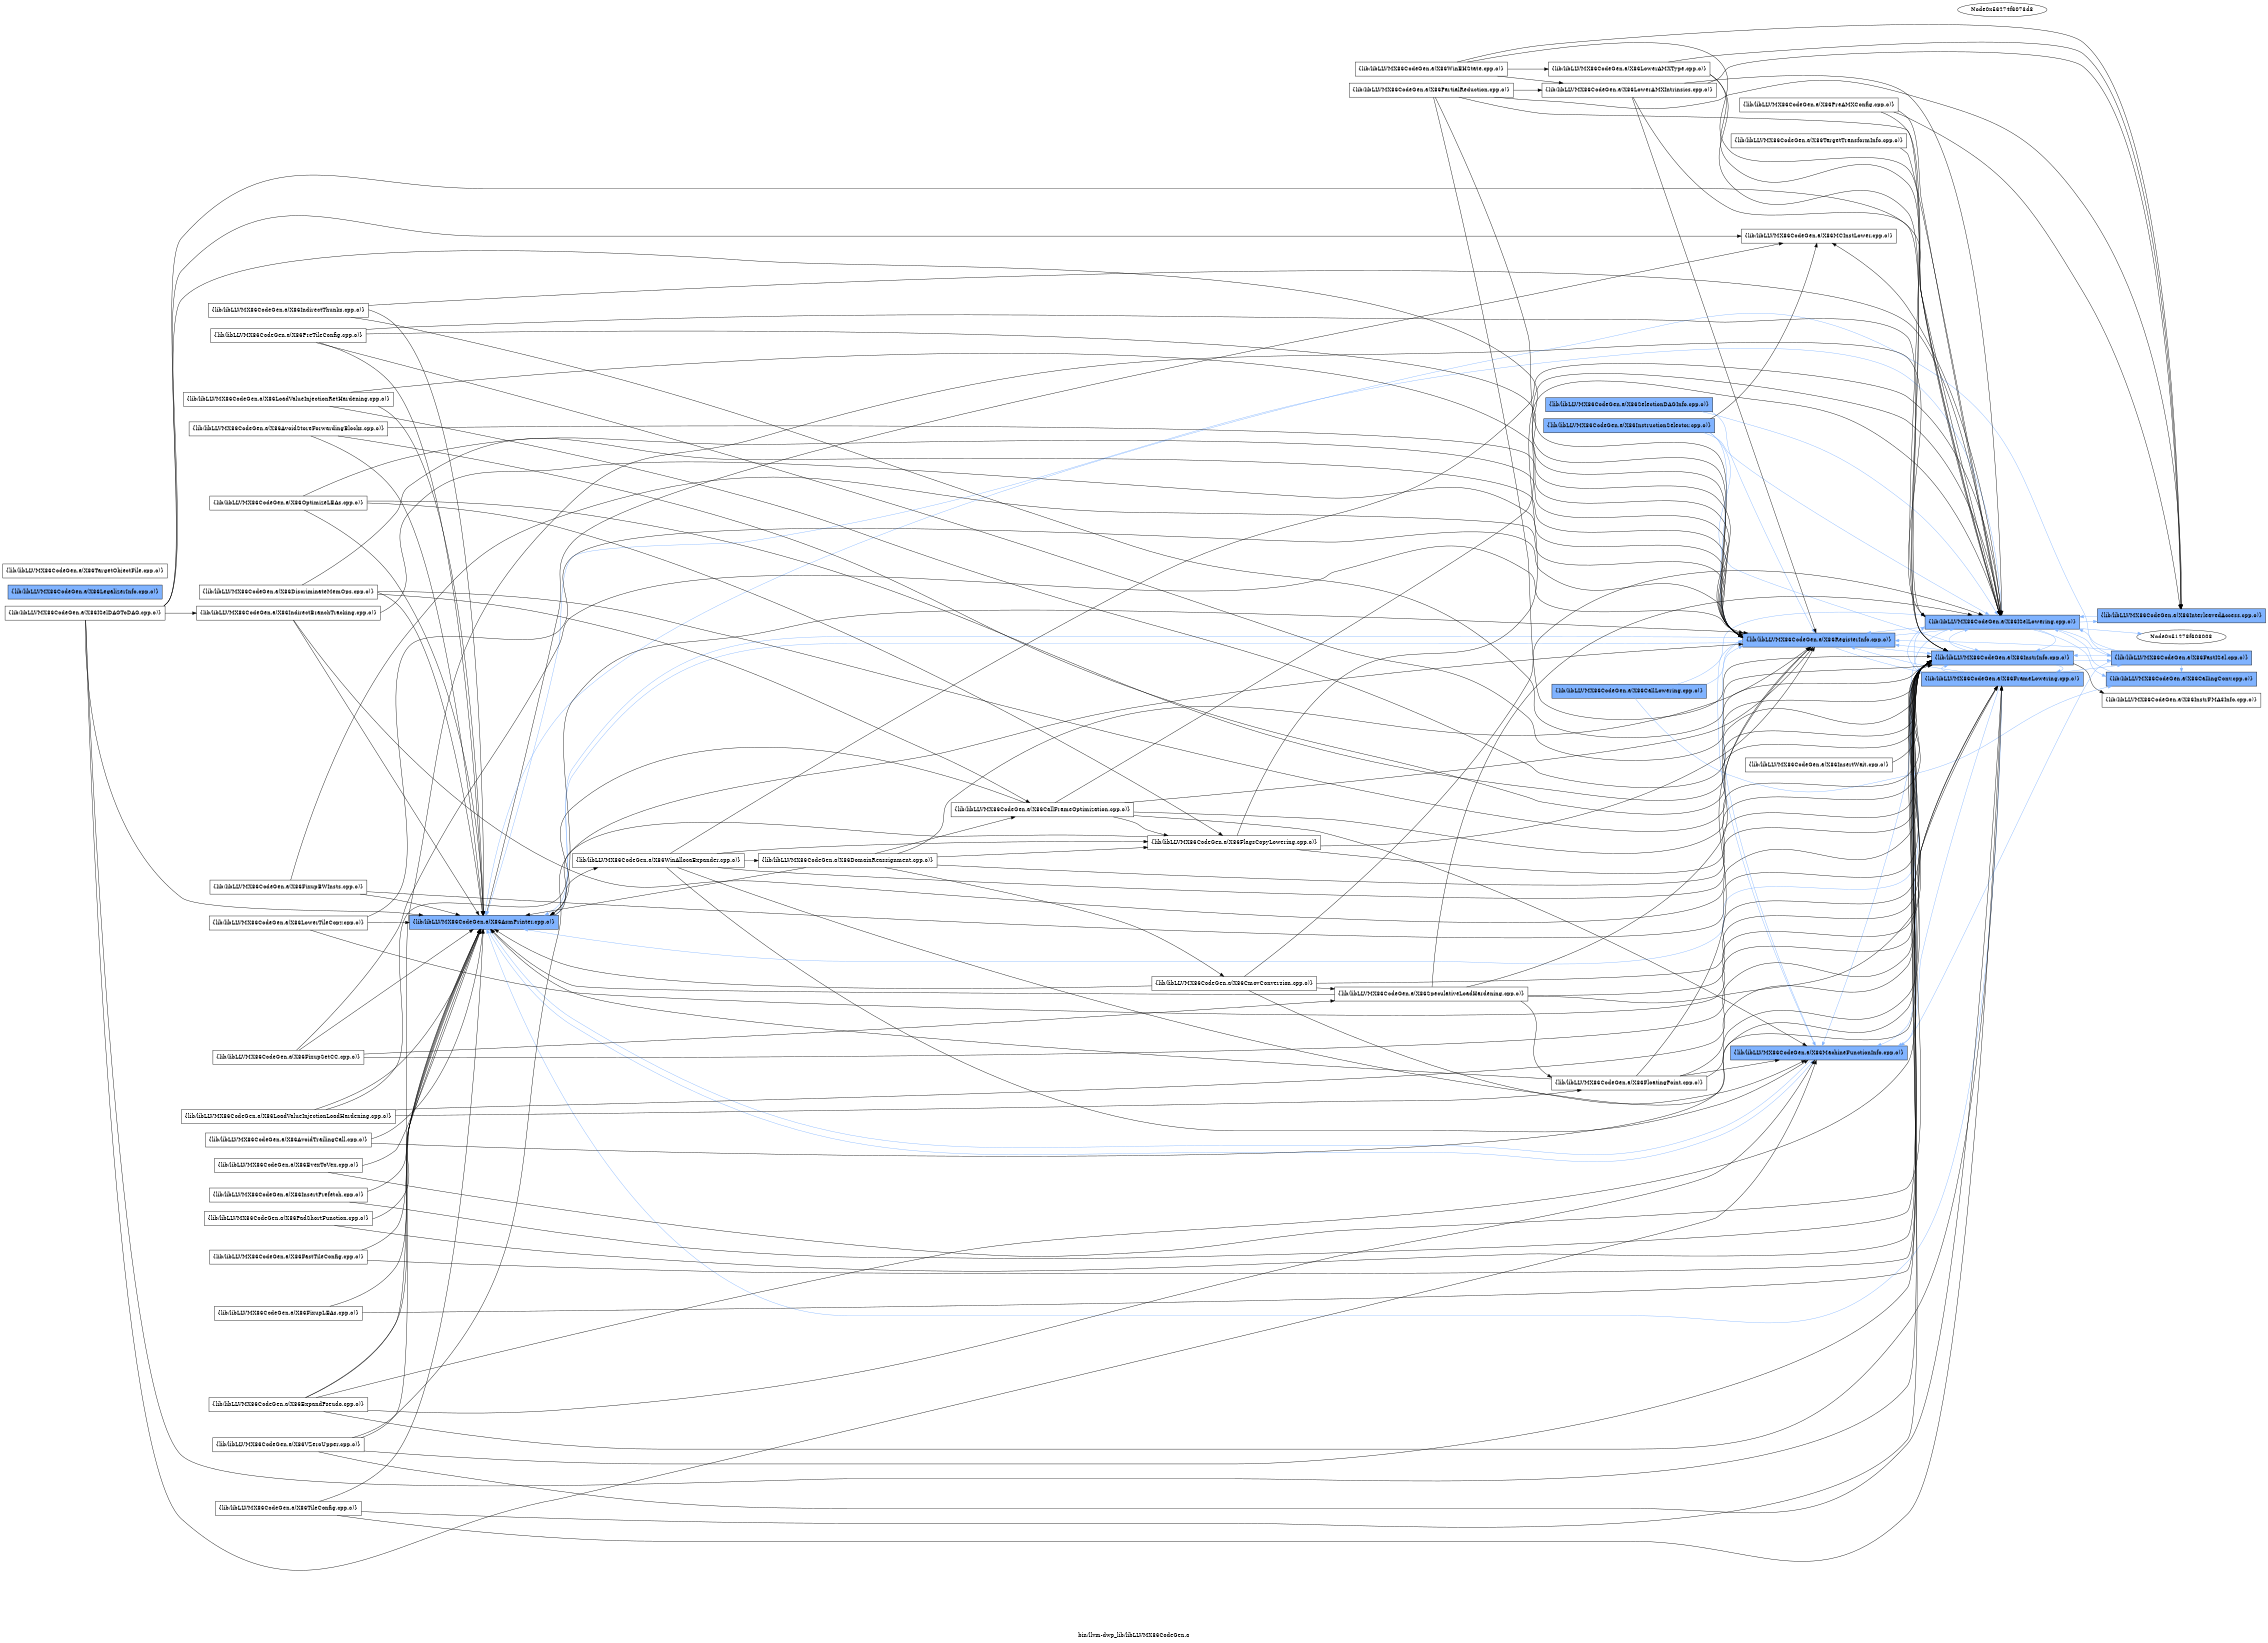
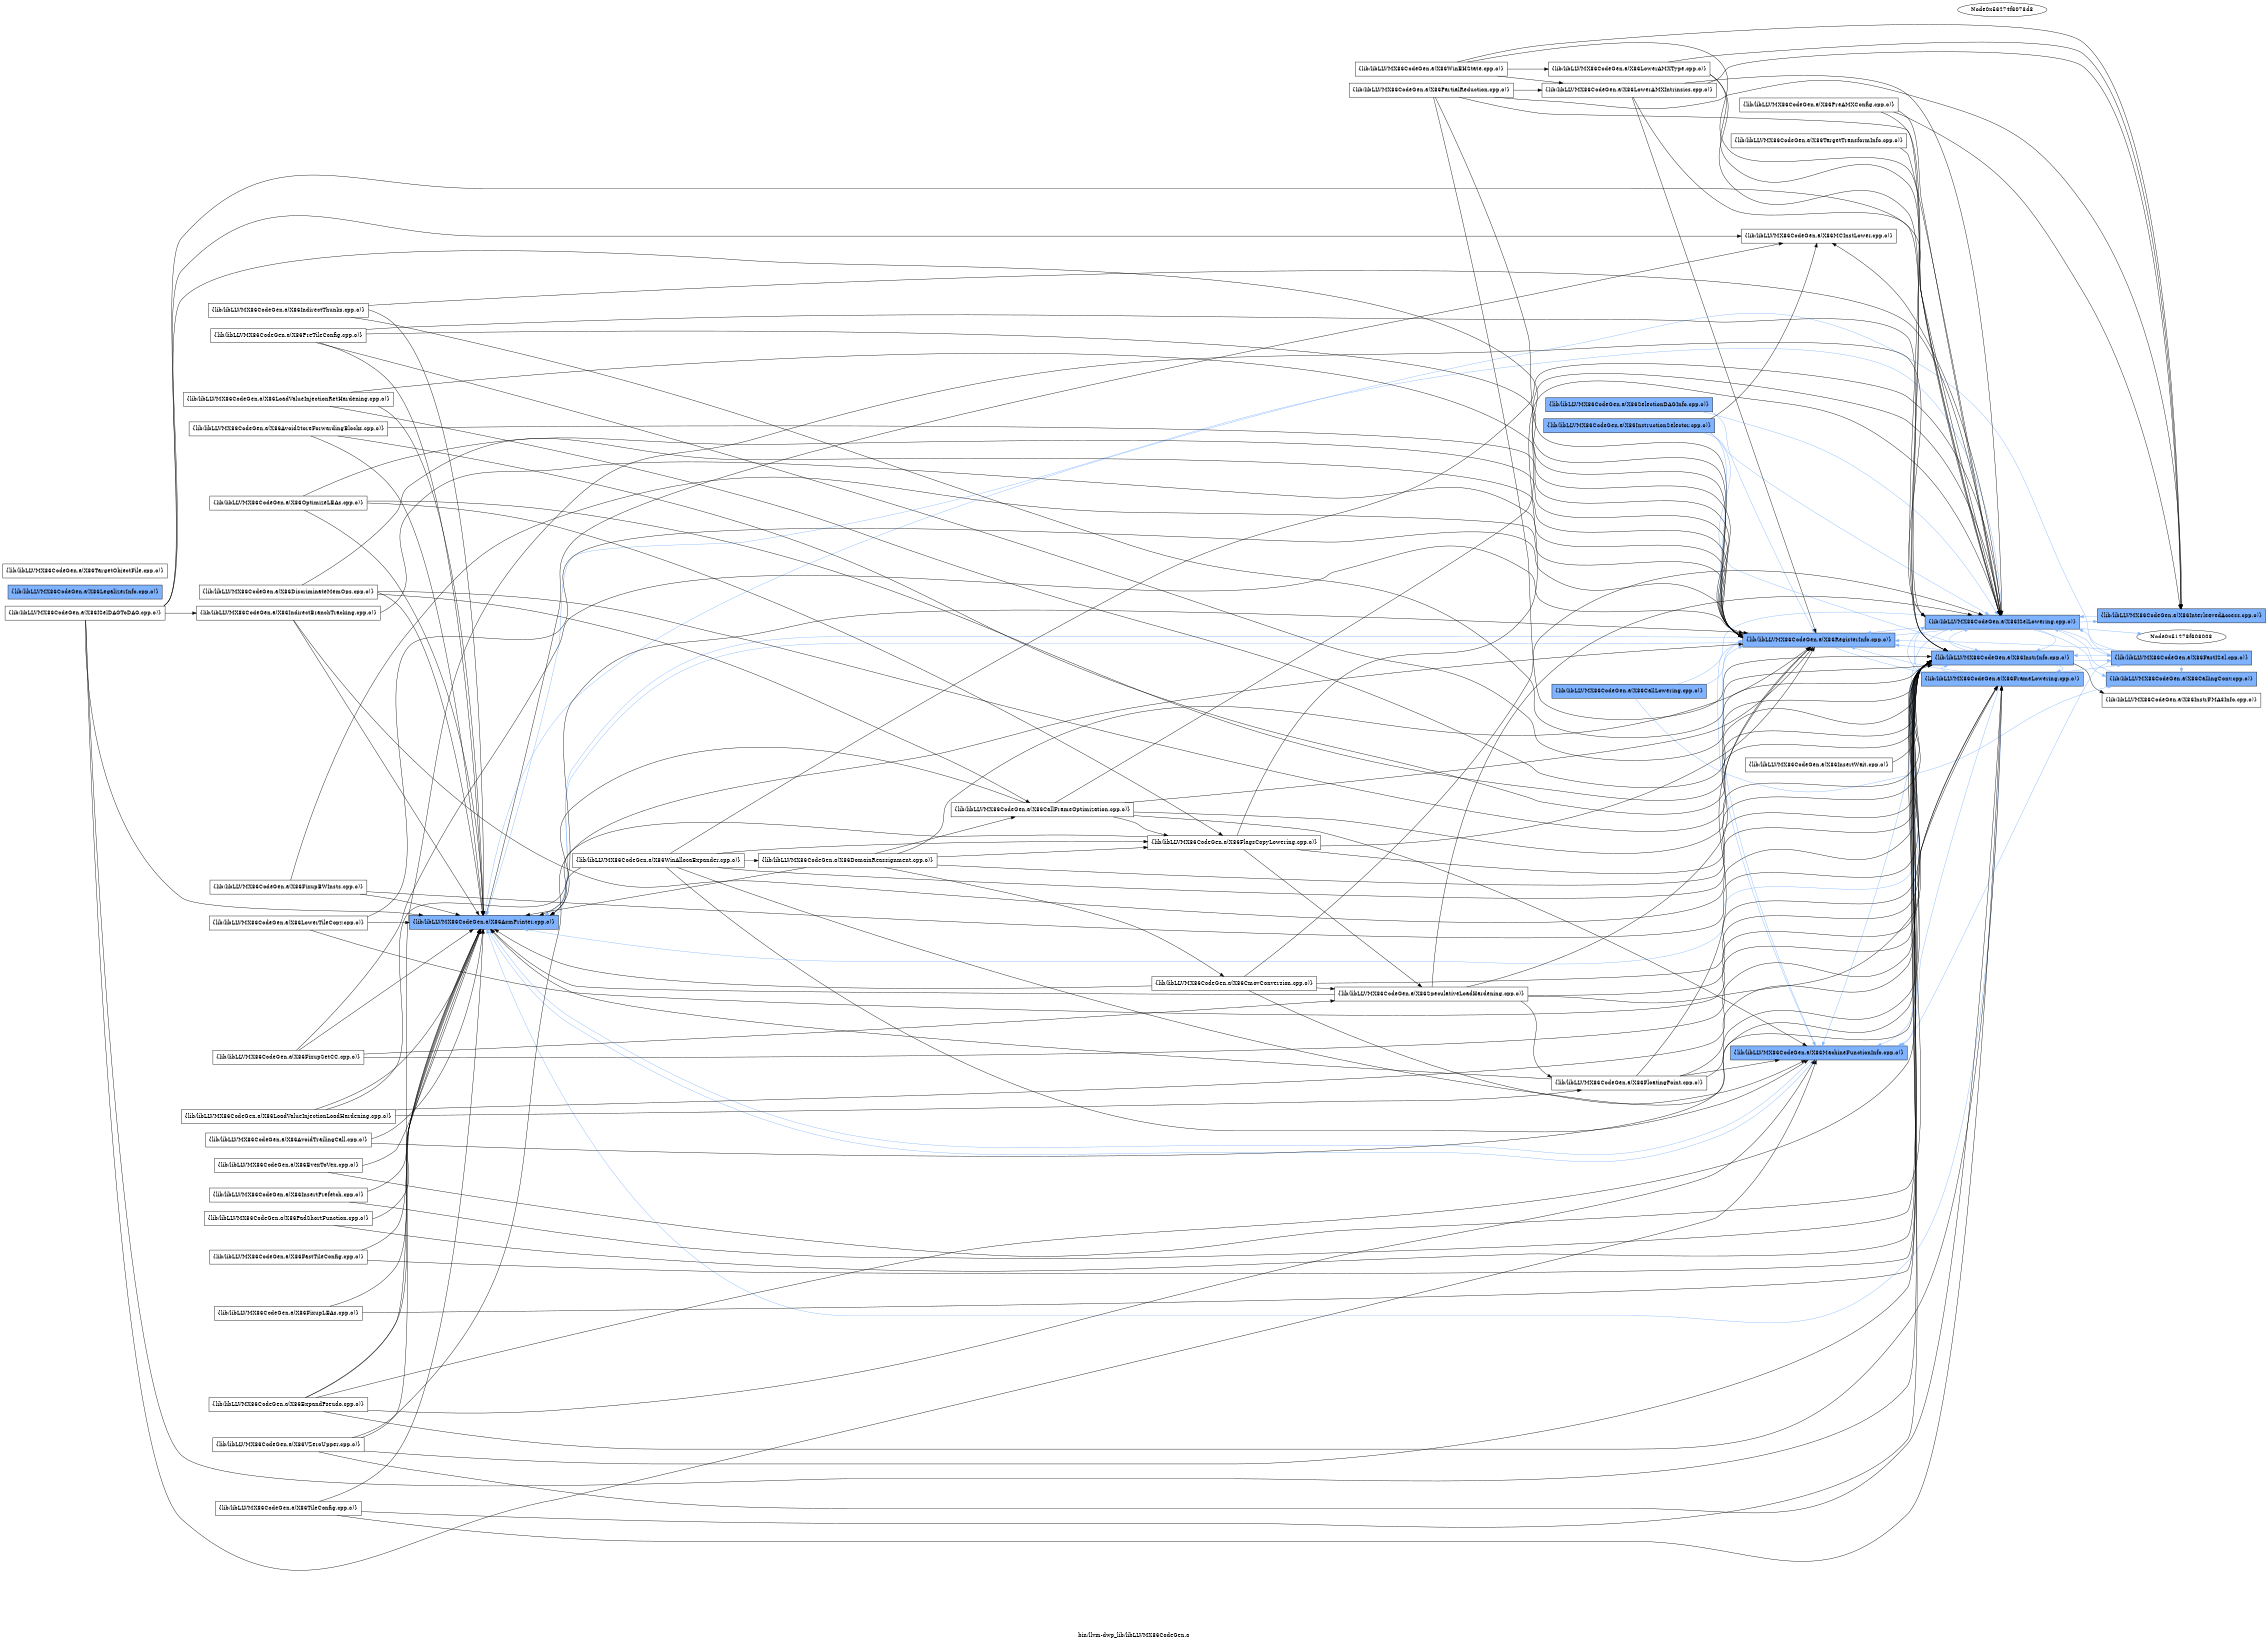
  digraph {
    label="bin/llvm-dwp_lib/libLLVMX86CodeGen.a"
    rankdir=LR
    node [group=0 shape=box]
    n1 [fillcolor="0.600000 0.5 1" group=1 label="{lib/libLLVMX86CodeGen.a(X86AsmPrinter.cpp.o)}" style=filled]
    n2 [label="{lib/libLLVMX86CodeGen.a(X86MCInstLower.cpp.o)}"]
    n3 [fillcolor="0.600000 0.5 1" group=1 label="{lib/libLLVMX86CodeGen.a(X86MachineFunctionInfo.cpp.o)}" style=filled]
    n4 [fillcolor="0.600000 0.5 1" group=1 label="{lib/libLLVMX86CodeGen.a(X86RegisterInfo.cpp.o)}" style=filled]
    n5 [label=Node0x56274f6073d8 group="" shape=""]
    n6 [fillcolor="0.600000 0.5 1" group=1 label="{lib/libLLVMX86CodeGen.a(X86ISelLowering.cpp.o)}" style=filled]
    n7 [fillcolor="0.600000 0.5 1" group=1 label="{lib/libLLVMX86CodeGen.a(X86InstrInfo.cpp.o)}" style=filled]
    n8 [fillcolor="0.600000 0.5 1" group=1 label="{lib/libLLVMX86CodeGen.a(X86FrameLowering.cpp.o)}" style=filled]
    n9 [fillcolor="0.600000 0.5 1" group=1 label="{lib/libLLVMX86CodeGen.a(X86FastISel.cpp.o)}" style=filled]
    n10 [fillcolor="0.600000 0.5 1" group=1 label="{lib/libLLVMX86CodeGen.a(X86CallingConv.cpp.o)}" style=filled]
    n11 [fillcolor="0.600000 0.5 1" group=1 label="{lib/libLLVMX86CodeGen.a(X86InterleavedAccess.cpp.o)}" style=filled]
    n12 [label=Node0x51278f608008 group="" shape=""]
    n13 [label="{lib/libLLVMX86CodeGen.a(X86InstrFMA3Info.cpp.o)}"]
    n14 [fillcolor="0.600000 0.5 1" group=1 label="{lib/libLLVMX86CodeGen.a(X86SelectionDAGInfo.cpp.o)}" style=filled]
    n15 [fillcolor="0.600000 0.5 1" group=1 label="{lib/libLLVMX86CodeGen.a(X86CallLowering.cpp.o)}" style=filled]
    n16 [fillcolor="0.600000 0.5 1" group=1 label="{lib/libLLVMX86CodeGen.a(X86LegalizerInfo.cpp.o)}" style=filled]
    n17 [fillcolor="0.600000 0.5 1" group=1 label="{lib/libLLVMX86CodeGen.a(X86InstructionSelector.cpp.o)}" style=filled]
    n18 [label="{lib/libLLVMX86CodeGen.a(X86ExpandPseudo.cpp.o)}"]
    n19 [label="{lib/libLLVMX86CodeGen.a(X86LowerTileCopy.cpp.o)}"]
    n20 [label="{lib/libLLVMX86CodeGen.a(X86FloatingPoint.cpp.o)}"]
    n21 [label="{lib/libLLVMX86CodeGen.a(X86LoadValueInjectionLoadHardening.cpp.o)}"]
    n22 [label="{lib/libLLVMX86CodeGen.a(X86FastTileConfig.cpp.o)}"]
    n23 [label="{lib/libLLVMX86CodeGen.a(X86TileConfig.cpp.o)}"]
    n24 [label="{lib/libLLVMX86CodeGen.a(X86SpeculativeLoadHardening.cpp.o)}"]
    n25 [label="{lib/libLLVMX86CodeGen.a(X86FlagsCopyLowering.cpp.o)}"]
    n26 [label="{lib/libLLVMX86CodeGen.a(X86FixupSetCC.cpp.o)}"]
    n27 [label="{lib/libLLVMX86CodeGen.a(X86OptimizeLEAs.cpp.o)}"]
    n28 [label="{lib/libLLVMX86CodeGen.a(X86CallFrameOptimization.cpp.o)}"]
    n29 [label="{lib/libLLVMX86CodeGen.a(X86IndirectThunks.cpp.o)}"]
    n30 [label="{lib/libLLVMX86CodeGen.a(X86LoadValueInjectionRetHardening.cpp.o)}"]
    n31 [label="{lib/libLLVMX86CodeGen.a(X86AvoidTrailingCall.cpp.o)}"]
    n32 [label="{lib/libLLVMX86CodeGen.a(X86AvoidStoreForwardingBlocks.cpp.o)}"]
    n33 [label="{lib/libLLVMX86CodeGen.a(X86PreTileConfig.cpp.o)}"]
    n34 [label="{lib/libLLVMX86CodeGen.a(X86CmovConversion.cpp.o)}"]
    n35 [label="{lib/libLLVMX86CodeGen.a(X86ISelDAGToDAG.cpp.o)}"]
    n36 [label="{lib/libLLVMX86CodeGen.a(X86IndirectBranchTracking.cpp.o)}"]
    n37 [label="{lib/libLLVMX86CodeGen.a(X86EvexToVex.cpp.o)}"]
    n38 [label="{lib/libLLVMX86CodeGen.a(X86DiscriminateMemOps.cpp.o)}"]
    n39 [label="{lib/libLLVMX86CodeGen.a(X86InsertPrefetch.cpp.o)}"]
    n40 [label="{lib/libLLVMX86CodeGen.a(X86FixupBWInsts.cpp.o)}"]
    n41 [label="{lib/libLLVMX86CodeGen.a(X86PadShortFunction.cpp.o)}"]
    n42 [label="{lib/libLLVMX86CodeGen.a(X86FixupLEAs.cpp.o)}"]
    n43 [label="{lib/libLLVMX86CodeGen.a(X86LowerAMXIntrinsics.cpp.o)}"]
    n44 [label="{lib/libLLVMX86CodeGen.a(X86LowerAMXType.cpp.o)}"]
    n45 [label="{lib/libLLVMX86CodeGen.a(X86PreAMXConfig.cpp.o)}"]
    n46 [label="{lib/libLLVMX86CodeGen.a(X86DomainReassignment.cpp.o)}"]
    n47 [label="{lib/libLLVMX86CodeGen.a(X86PartialReduction.cpp.o)}"]
    n48 [label="{lib/libLLVMX86CodeGen.a(X86TargetObjectFile.cpp.o)}"]
    n49 [label="{lib/libLLVMX86CodeGen.a(X86TargetTransformInfo.cpp.o)}"]
    n50 [label="{lib/libLLVMX86CodeGen.a(X86VZeroUpper.cpp.o)}"]
    n51 [label="{lib/libLLVMX86CodeGen.a(X86WinAllocaExpander.cpp.o)}"]
    n52 [label="{lib/libLLVMX86CodeGen.a(X86WinEHState.cpp.o)}"]
    n53 [label="{lib/libLLVMX86CodeGen.a(X86InsertWait.cpp.o)}"]
    subgraph sub_1 {
      rank=same
      n1
    }
    subgraph sub_2 {
      rank=same
      n2
      n3
      n4
    }
    subgraph sub_3 {
      rank=same
      n5
      n6
      n7
      n8
    }
    subgraph sub_4 {
      rank=same
      n9
      n10
      n11
      n12
      n13
    }
    n1 -> n2
    n1 -> n3 [color="0.600000 0.5 1"]
    n1 -> n4 [color="0.600000 0.5 1"]
    n3 -> n1 [color="0.600000 0.5 1"]
    n3 -> n4 [color="0.600000 0.5 1"]
    n4 -> n1 [color="0.600000 0.5 1"]
    n4 -> n3 [color="0.600000 0.5 1"]
    n4 -> n6 [color="0.600000 0.5 1"]
-   n4 -> n7 [color="0.600000 0.5 1"]
    n4 -> n8 [color="0.600000 0.5 1"]
    n6 -> n1 [color="0.600000 0.5 1"]
    n6 -> n2
    n6 -> n3 [color="0.600000 0.5 1"]
    n6 -> n4 [color="0.600000 0.5 1"]
    n6 -> n7 [color="0.600000 0.5 1"]
    n6 -> n8 [color="0.600000 0.5 1"]
    n6 -> n9 [color="0.600000 0.5 1"]
    n6 -> n10 [color="0.600000 0.5 1"]
    n6 -> n11 [color="0.600000 0.5 1"]
    n6 -> n12 [color="0.600000 0.5 1"]
    n7 -> n1 [color="0.600000 0.5 1"]
    n7 -> n3 [color="0.600000 0.5 1"]
    n7 -> n4 [color="0.600000 0.5 1"]
    n7 -> n6 [color="0.600000 0.5 1"]
    n7 -> n8 [color="0.600000 0.5 1"]
    n7 -> n9 [color="0.600000 0.5 1"]
    n7 -> n13
    n8 -> n1 [color="0.600000 0.5 1"]
    n8 -> n3 [color="0.600000 0.5 1"]
    n8 -> n4 [color="0.600000 0.5 1"]
    n8 -> n6 [color="0.600000 0.5 1"]
    n8 -> n7 [color="0.600000 0.5 1"]
    n8 -> n9 [color="0.600000 0.5 1"]
    n9 -> n1 [color="0.600000 0.5 1"]
    n9 -> n3 [color="0.600000 0.5 1"]
    n9 -> n4 [color="0.600000 0.5 1"]
    n9 -> n6 [color="0.600000 0.5 1"]
    n9 -> n7 [color="0.600000 0.5 1"]
    n9 -> n10 [color="0.600000 0.5 1"]
    n10 -> n6 [color="0.600000 0.5 1"]
    n11 -> n6 [color="0.600000 0.5 1"]
    n14 -> n4 [color="0.600000 0.5 1"]
    n14 -> n6 [color="0.600000 0.5 1"]
    n15 -> n4 [color="0.600000 0.5 1"]
    n15 -> n6 [color="0.600000 0.5 1"]
    n15 -> n10 [color="0.600000 0.5 1"]
    n17 -> n2
    n17 -> n4 [color="0.600000 0.5 1"]
    n17 -> n6 [color="0.600000 0.5 1"]
    n17 -> n7 [color="0.600000 0.5 1"]
    n18 -> n1
    n18 -> n3
    n18 -> n6
    n18 -> n7
    n18 -> n8
    n19 -> n1
    n19 -> n4
    n19 -> n7
    n20 -> n1
    n20 -> n3
    n20 -> n4
    n20 -> n7
    n20 -> n8
    n21 -> n1
    n21 -> n4
    n21 -> n7
    n21 -> n20
    n22 -> n1
    n22 -> n7
    n23 -> n1
    n23 -> n7
    n23 -> n8
    n24 -> n1
    n24 -> n4
    n24 -> n6
    n24 -> n7
    n24 -> n8
    n24 -> n20
    n25 -> n1
    n25 -> n4
    n25 -> n6
    n25 -> n7
+   n25 -> n24
    n26 -> n1
    n26 -> n4
    n26 -> n7
    n26 -> n24
    n27 -> n1
    n27 -> n4
    n27 -> n7
    n27 -> n25
    n28 -> n1
    n28 -> n3
    n28 -> n4
    n28 -> n6
    n28 -> n7
    n28 -> n25
    n29 -> n1
    n29 -> n6
    n29 -> n7
    n30 -> n1
    n30 -> n4
    n30 -> n7
    n31 -> n1
    n31 -> n7
    n32 -> n1
    n32 -> n4
    n32 -> n7
    n33 -> n1
    n33 -> n4
    n33 -> n6
    n33 -> n7
    n34 -> n1
    n34 -> n3
    n34 -> n6
    n34 -> n7
    n34 -> n24
    n35 -> n1
    n35 -> n2
    n35 -> n3
    n35 -> n4
    n35 -> n6
    n35 -> n7
    n35 -> n36
    n36 -> n1
    n36 -> n4
    n36 -> n7
    n37 -> n1
    n37 -> n7
    n38 -> n1
    n38 -> n4
    n38 -> n7
    n38 -> n28
    n39 -> n1
    n39 -> n7
    n40 -> n1
    n40 -> n4
    n40 -> n7
    n41 -> n1
    n41 -> n7
    n42 -> n1
    n42 -> n7
    n43 -> n4
    n43 -> n6
    n43 -> n7
    n43 -> n11
    n44 -> n6
    n44 -> n7
    n44 -> n11
    n45 -> n6
    n45 -> n7
    n45 -> n11
    n46 -> n1
    n46 -> n4
    n46 -> n7
    n46 -> n25
    n46 -> n28
    n46 -> n34
    n47 -> n4
    n47 -> n6
    n47 -> n7
    n47 -> n11
    n47 -> n43
    n49 -> n6
    n50 -> n1
    n50 -> n4
    n50 -> n7
    n50 -> n8
-   n1 -> n51
+   n51 -> n1
    n51 -> n3
    n51 -> n6
    n51 -> n7
    n51 -> n8
    n51 -> n25
    n51 -> n46
    n52 -> n6
    n52 -> n11
    n52 -> n43
    n52 -> n44
    n53 -> n7
  }
